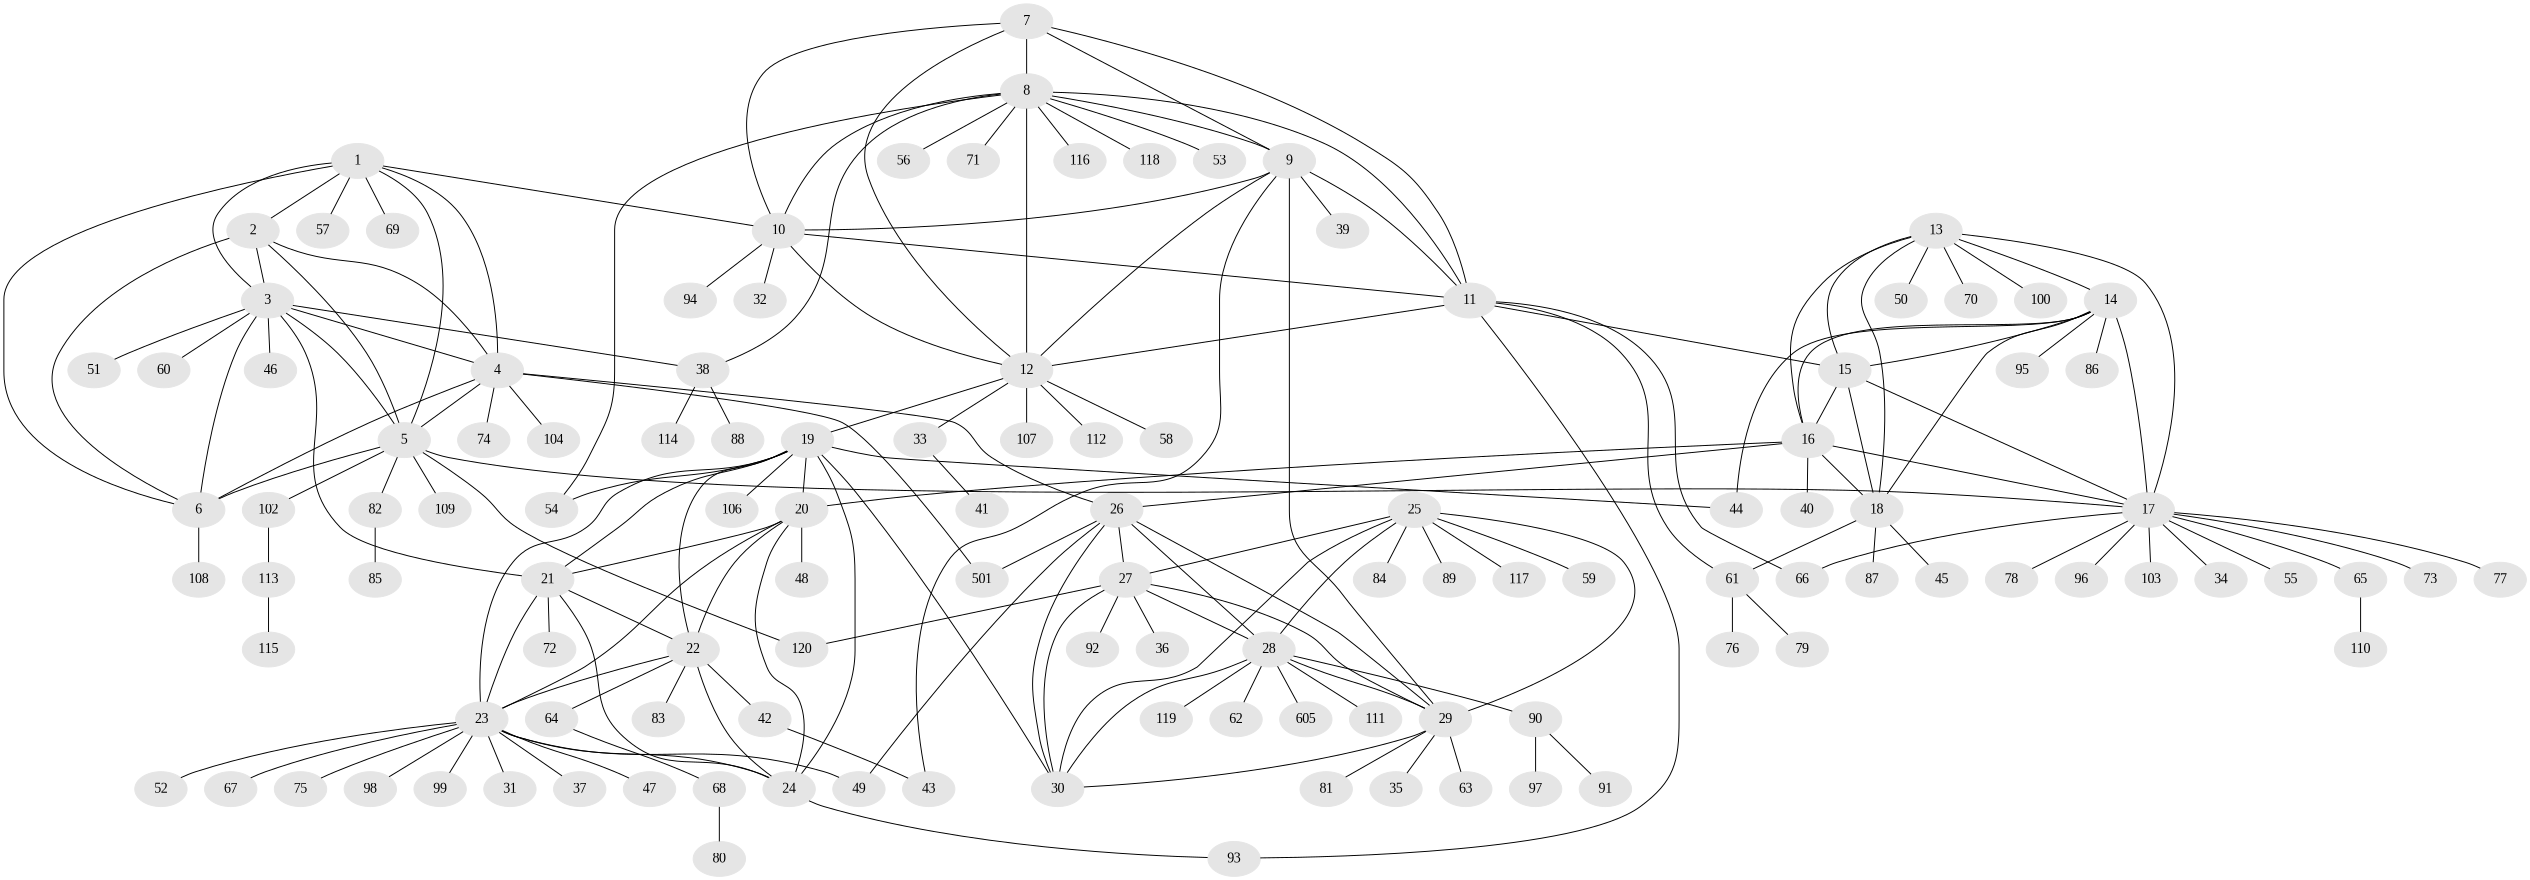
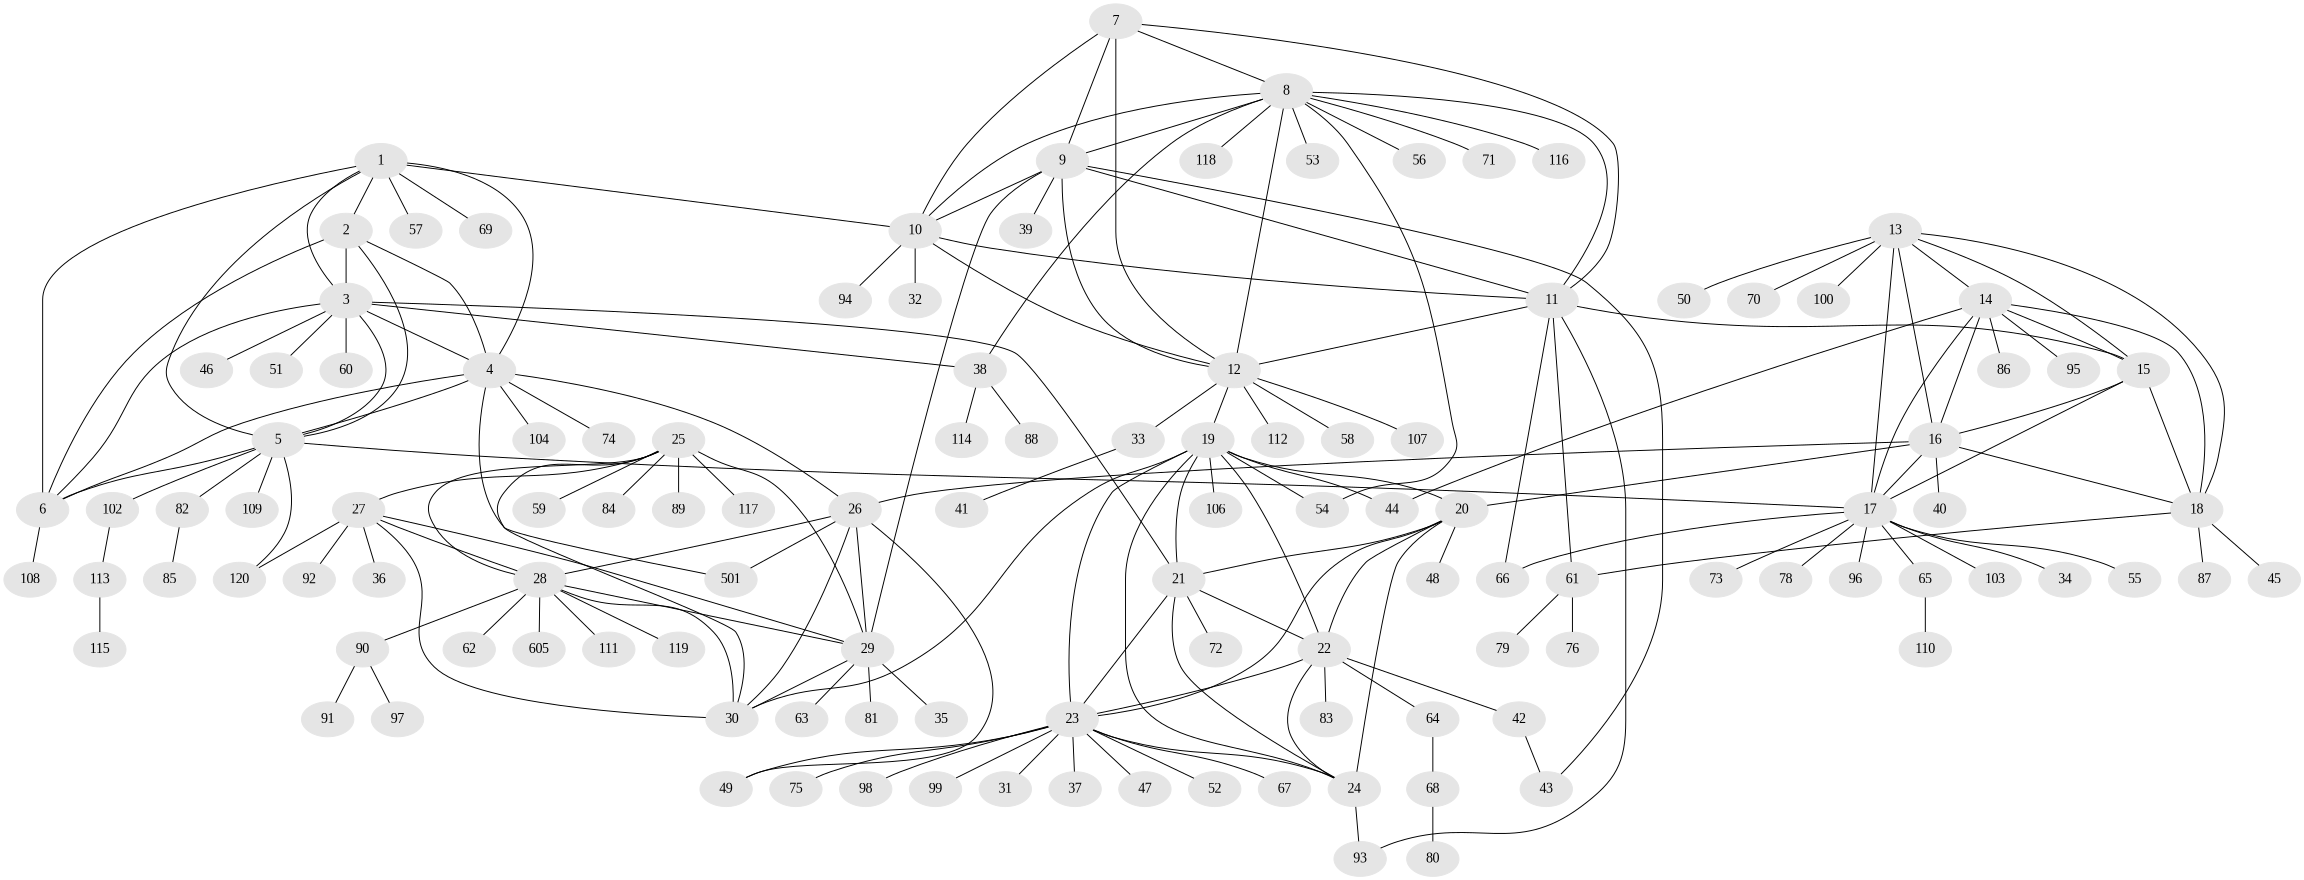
  graph {
    fontname="Liberation Serif"
    node [color=gray90 fontname="Liberation Serif" style=filled]
    edge [fontname="Liberation Serif"]
    1
    2
    3
    4
    5
    6
    10
    57
    69
    21
    38
    46
    51
    60
    26
    74
    n17 [label=501]
    104
    17
    82
    102
    109
    120
    108
    11
    12
    32
    94
    22
    23
    24
    72
    88
    114
    29
    30
    49
    27
    28
    66
    34
    55
    65
    73
-   77
    78
    96
    103
    85
    113
    7
    8
    9
    53
    54
    56
    71
    116
    118
    39
    43
    15
    61
    93
    19
    33
    58
    107
    112
    35
    63
    81
    16
    18
    76
    79
    44
    20
    106
    41
    13
    14
    50
    70
    100
    86
    95
    40
    45
    87
    48
    110
    42
    64
    83
    31
    37
    47
    52
    67
    75
    98
    99
    68
    25
    59
    84
    89
    117
    36
    92
    62
    90
    n114 [label=605]
    111
    119
    91
    97
    80
    115
    1 -- 2
    1 -- 3
    1 -- 4
    1 -- 5
    1 -- 6
    1 -- 10
    1 -- 57
    1 -- 69
    2 -- 3
    2 -- 4
    2 -- 5
    2 -- 6
    3 -- 4
    3 -- 5
    3 -- 6
    3 -- 21
    3 -- 38
    3 -- 46
    3 -- 51
    3 -- 60
    4 -- 5
    4 -- 6
    4 -- 26
    4 -- 74
    4 -- n17
    4 -- 104
    5 -- 6
    5 -- 17
    5 -- 82
    5 -- 102
    5 -- 109
    5 -- 120
    6 -- 108
    10 -- 11
    10 -- 12
    10 -- 32
    10 -- 94
    21 -- 22
    21 -- 23
    21 -- 24
    21 -- 72
    38 -- 88
    38 -- 114
    26 -- n17
    26 -- 29
    26 -- 30
    26 -- 49
-   26 -- 27
    26 -- 28
    17 -- 66
    17 -- 34
    17 -- 55
    17 -- 65
    17 -- 73
-   17 -- 77
    17 -- 78
    17 -- 96
    17 -- 103
    82 -- 85
    102 -- 113
    11 -- 12
    11 -- 66
    11 -- 15
    11 -- 61
    11 -- 93
    12 -- 19
    12 -- 33
    12 -- 58
    12 -- 107
    12 -- 112
    22 -- 23
    22 -- 24
    22 -- 42
    22 -- 64
    22 -- 83
    23 -- 24
    23 -- 49
    23 -- 31
    23 -- 37
    23 -- 47
    23 -- 52
    23 -- 67
    23 -- 75
    23 -- 98
    23 -- 99
    24 -- 93
    29 -- 30
    29 -- 35
    29 -- 63
    29 -- 81
    27 -- 120
    27 -- 29
    27 -- 30
    27 -- 28
    27 -- 36
    27 -- 92
    28 -- 29
    28 -- 30
    28 -- 62
    28 -- 90
    28 -- n114
    28 -- 111
    28 -- 119
    65 -- 110
    113 -- 115
    7 -- 10
    7 -- 11
    7 -- 12
    7 -- 8
    7 -- 9
    8 -- 10
    8 -- 38
    8 -- 11
    8 -- 12
    8 -- 9
    8 -- 53
    8 -- 54
    8 -- 56
    8 -- 71
    8 -- 116
    8 -- 118
    9 -- 10
    9 -- 11
    9 -- 12
    9 -- 29
    9 -- 39
    9 -- 43
    15 -- 17
    15 -- 16
    15 -- 18
    61 -- 76
    61 -- 79
    19 -- 21
    19 -- 22
    19 -- 23
    19 -- 24
    19 -- 30
    19 -- 54
    19 -- 44
    19 -- 20
    19 -- 106
    33 -- 41
    16 -- 26
    16 -- 17
    16 -- 18
    16 -- 20
    16 -- 40
    18 -- 61
    18 -- 45
    18 -- 87
    20 -- 21
    20 -- 22
    20 -- 23
    20 -- 24
    20 -- 48
    13 -- 17
    13 -- 15
    13 -- 16
    13 -- 18
    13 -- 14
    13 -- 50
    13 -- 70
    13 -- 100
    14 -- 17
    14 -- 15
    14 -- 16
    14 -- 18
    14 -- 44
    14 -- 86
    14 -- 95
    42 -- 43
    64 -- 68
    68 -- 80
    25 -- 29
    25 -- 30
    25 -- 27
    25 -- 28
    25 -- 59
    25 -- 84
    25 -- 89
    25 -- 117
    90 -- 91
    90 -- 97
  }
